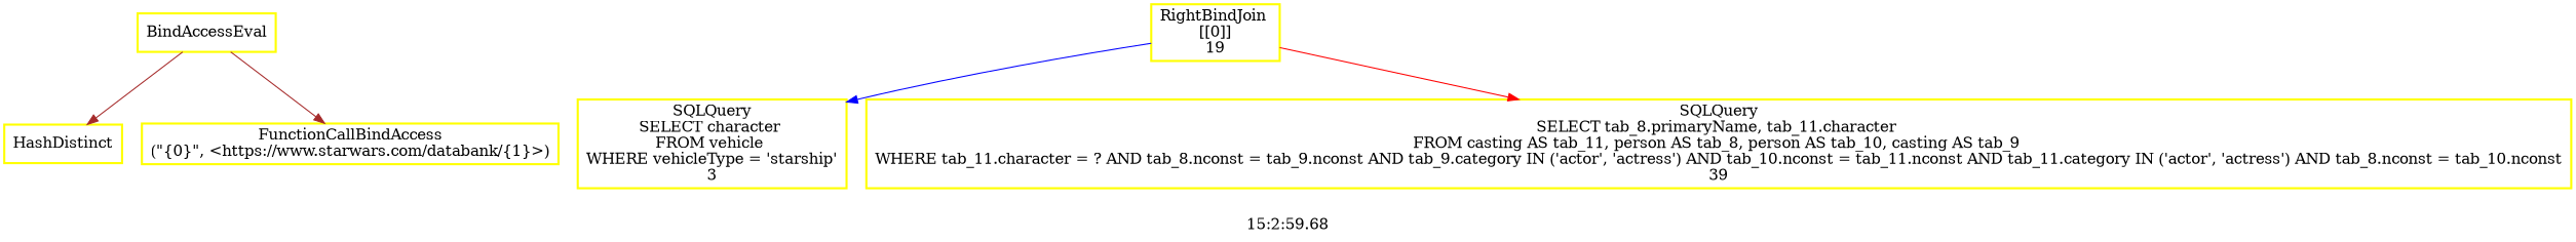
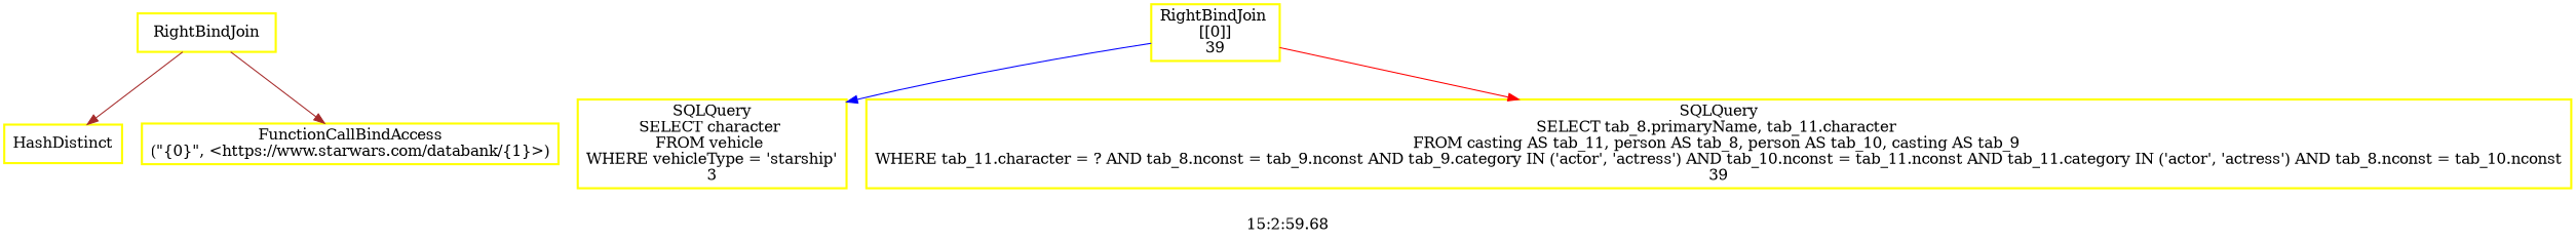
  digraph {
    label="15:2:59.68"
    node [color=yellow fontcolor=black shape=rectangle style=bold]
    edge [color=brown]
-   n1 [label=BindAccessEval]
+   n1 [label=RightBindJoin]
    n2 [label=HashDistinct]
    n3 [label="FunctionCallBindAccess\n(\"{0}\", <https://www.starwars.com/databank/{1}>)"]
-   n4 [label="RightBindJoin \n[[0]]\n19"]
+   n4 [label="RightBindJoin \n[[0]]\n39"]
    n5 [label="SQLQuery\nSELECT character \nFROM vehicle \nWHERE vehicleType = 'starship'\n3"]
    n6 [label="SQLQuery\nSELECT tab_8.primaryName, tab_11.character \nFROM casting AS tab_11, person AS tab_8, person AS tab_10, casting AS tab_9 \nWHERE tab_11.character = ? AND tab_8.nconst = tab_9.nconst AND tab_9.category IN ('actor', 'actress') AND tab_10.nconst = tab_11.nconst AND tab_11.category IN ('actor', 'actress') AND tab_8.nconst = tab_10.nconst\n39"]
    n1 -> n2
    n1 -> n3
    n4 -> n5 [color=blue]
    n4 -> n6 [color=red]
  }
